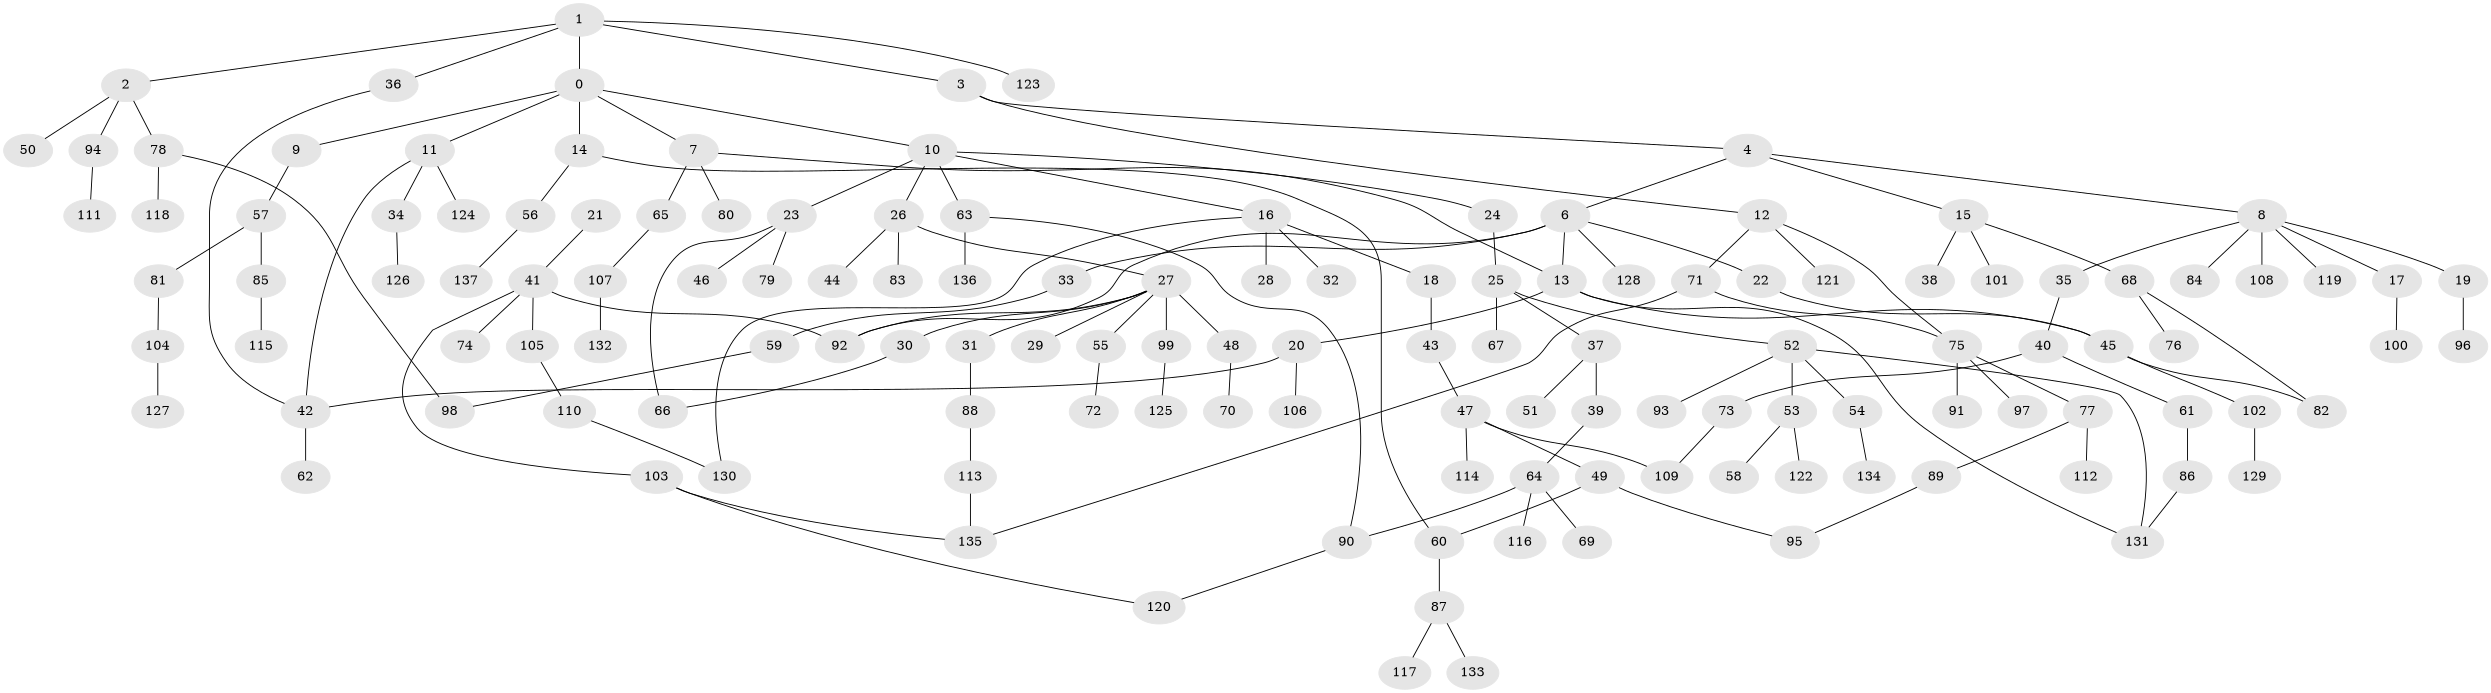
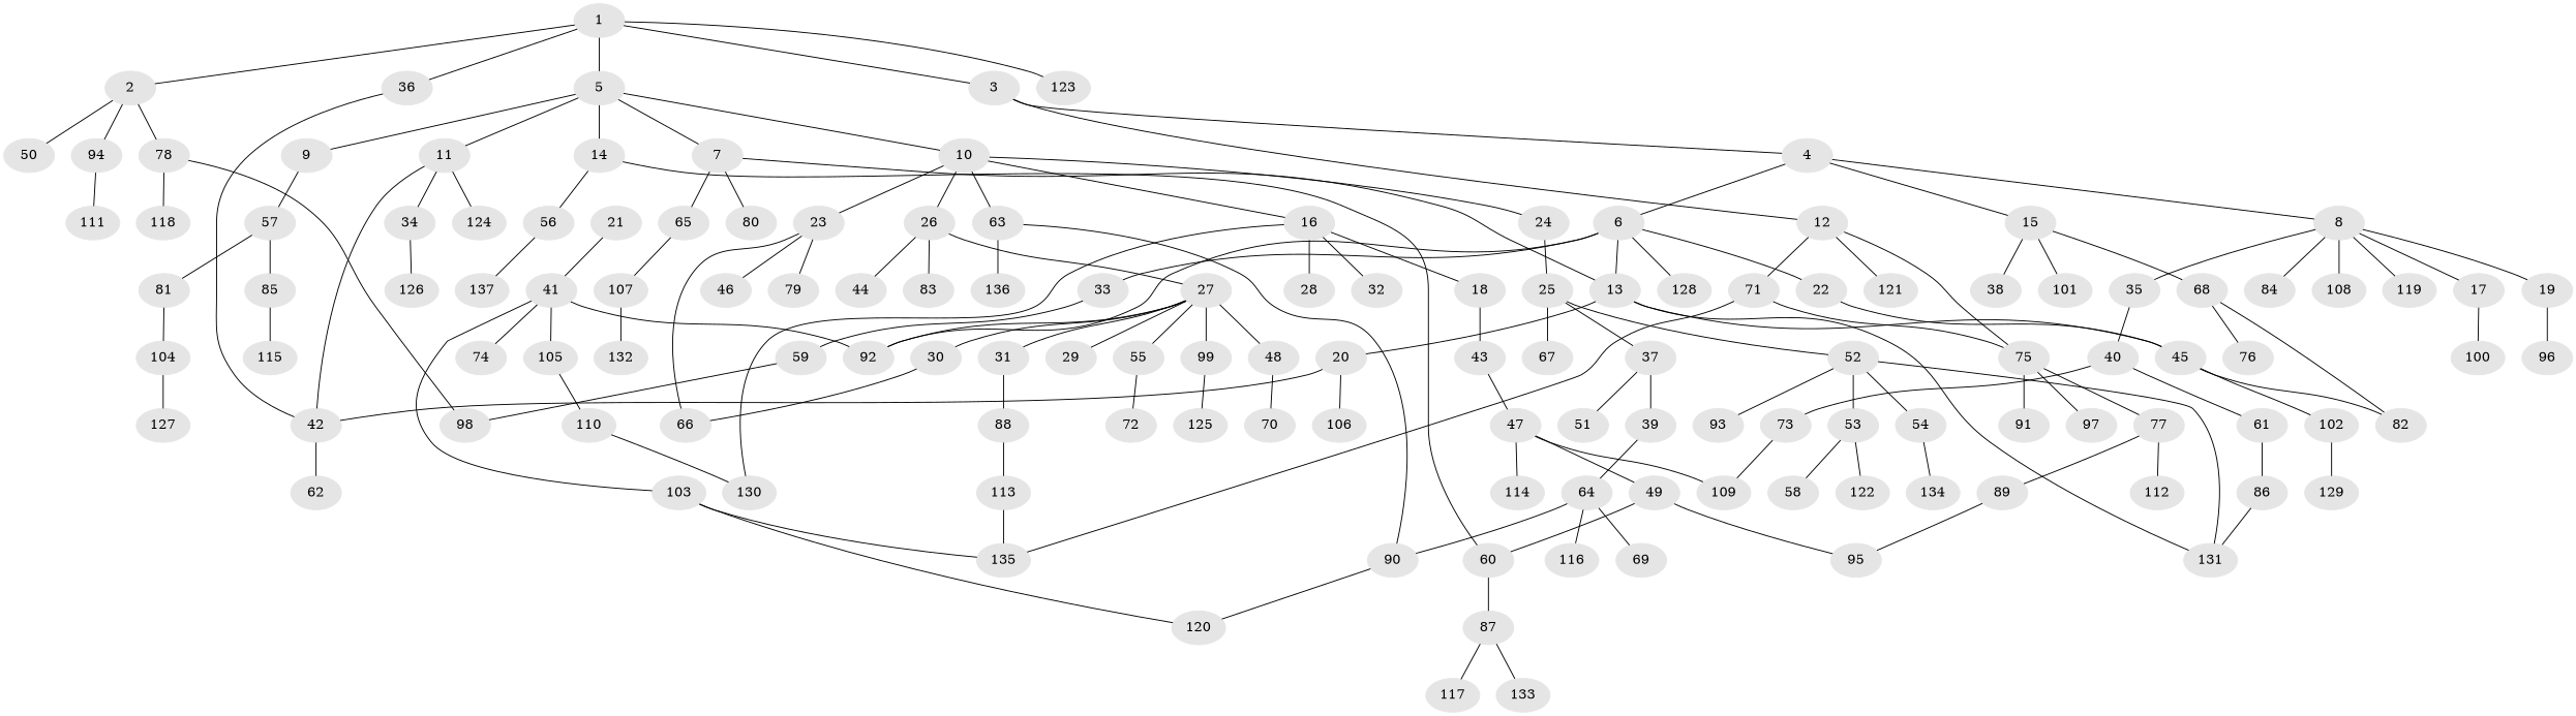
  graph {
    node [color=gray90 style=filled]
    1
    2
    3
-   5 [label=0]
+   5
    36
    123
    50
    78
    94
    4
    12
    7
    9
    10
    11
    14
    42
    98
    118
    111
    6
    8
    15
    71
    121
    75
    13
    22
    33
    92
    128
    17
    19
    35
    84
    108
    119
    38
    68
    101
    65
    80
    57
    16
    23
    24
    26
    63
    34
    124
    56
    60
    20
    45
    131
    59
    107
    100
    96
    40
    81
    85
    18
    28
    32
    130
    46
    66
    79
    25
    27
    44
    83
    90
    136
    126
    62
    21
    41
    135
    106
    82
    102
    137
    87
    76
    43
    47
    74
    103
    105
    37
    52
    67
    39
    51
    53
    54
    93
    29
    30
    31
    48
    55
    99
    88
    70
    72
    125
    113
    61
    73
    64
    69
    116
    86
    109
    120
    110
    49
    114
    129
    95
    58
    122
    134
    104
    115
    117
    133
    132
    77
    91
    97
    89
    112
    127
    1 -- 2
    1 -- 3
    1 -- 5
    1 -- 36
    1 -- 123
    2 -- 50
    2 -- 78
    2 -- 94
    3 -- 4
    3 -- 12
    5 -- 7
    5 -- 9
    5 -- 10
    5 -- 11
    5 -- 14
    36 -- 42
    78 -- 98
    78 -- 118
    94 -- 111
    4 -- 6
    4 -- 8
    4 -- 15
    12 -- 71
    12 -- 121
    12 -- 75
    7 -- 13
    7 -- 65
    7 -- 80
    9 -- 57
    10 -- 16
    10 -- 23
    10 -- 24
    10 -- 26
    10 -- 63
    11 -- 42
    11 -- 34
    11 -- 124
    14 -- 56
    14 -- 60
    42 -- 62
    6 -- 13
    6 -- 22
    6 -- 33
    6 -- 92
    6 -- 128
    8 -- 17
    8 -- 19
    8 -- 35
    8 -- 84
    8 -- 108
    8 -- 119
    15 -- 38
    15 -- 68
    15 -- 101
    71 -- 75
    71 -- 135
    75 -- 77
    75 -- 91
    75 -- 97
    13 -- 20
    13 -- 45
    13 -- 131
    22 -- 45
    33 -- 59
    17 -- 100
    19 -- 96
    35 -- 40
    68 -- 82
    68 -- 76
    65 -- 107
    57 -- 81
    57 -- 85
    16 -- 18
    16 -- 28
    16 -- 32
    16 -- 130
    23 -- 46
    23 -- 66
    23 -- 79
    24 -- 25
    26 -- 27
    26 -- 44
    26 -- 83
    63 -- 90
    63 -- 136
    34 -- 126
    56 -- 137
    60 -- 87
    20 -- 42
    20 -- 106
    45 -- 82
    45 -- 102
    59 -- 98
    107 -- 132
    40 -- 61
    40 -- 73
    81 -- 104
    85 -- 115
    18 -- 43
    25 -- 37
    25 -- 52
    25 -- 67
    27 -- 92
    27 -- 29
    27 -- 30
    27 -- 31
    27 -- 48
    27 -- 55
    27 -- 99
    90 -- 120
    21 -- 41
    41 -- 92
    41 -- 74
    41 -- 103
    41 -- 105
    102 -- 129
    87 -- 117
    87 -- 133
    43 -- 47
    47 -- 109
    47 -- 49
    47 -- 114
    103 -- 135
    103 -- 120
    105 -- 110
    37 -- 39
    37 -- 51
    52 -- 131
    52 -- 53
    52 -- 54
    52 -- 93
    39 -- 64
    53 -- 58
    53 -- 122
    54 -- 134
    30 -- 66
    31 -- 88
    48 -- 70
    55 -- 72
    99 -- 125
    88 -- 113
    113 -- 135
    61 -- 86
    73 -- 109
    64 -- 90
    64 -- 69
    64 -- 116
    86 -- 131
    110 -- 130
    49 -- 60
    49 -- 95
    104 -- 127
    77 -- 89
    77 -- 112
    89 -- 95
  }
